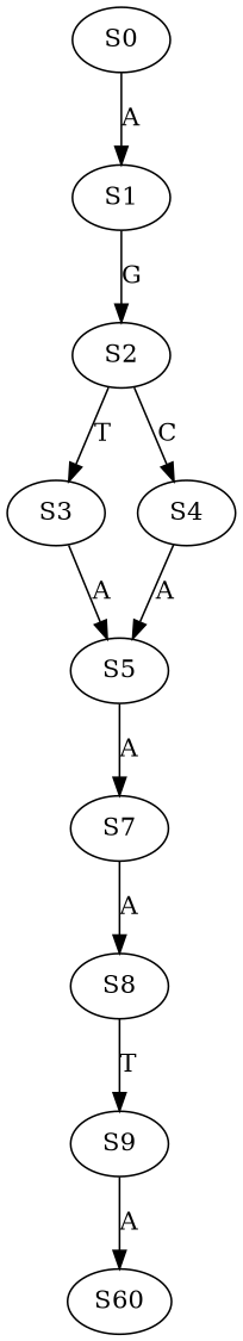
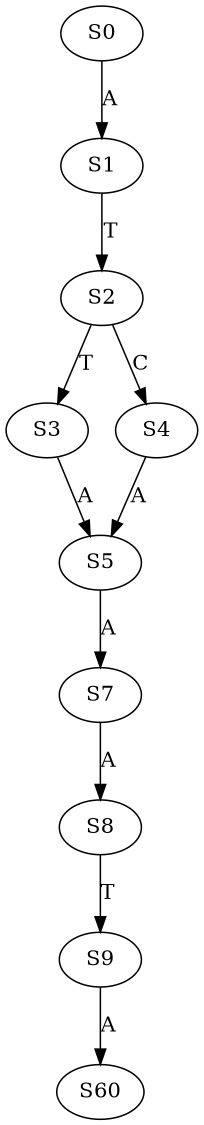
  strict digraph {
    S0
    S1
    S2
    S3
    S4
    S5
    S7
    S8
    S9
    n10 [label=S60]
    S0 -> S1 [label=A]
-   S1 -> S2 [label=G]
+   S1 -> S2 [label=T]
    S2 -> S3 [label=T]
    S2 -> S4 [label=C]
    S3 -> S5 [label=A]
    S4 -> S5 [label=A]
    S5 -> S7 [label=A]
    S7 -> S8 [label=A]
    S8 -> S9 [label=T]
    S9 -> n10 [label=A]
  }
